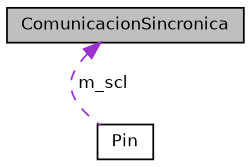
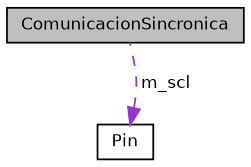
  digraph {
    node [color=black fontname=Helvetica fontsize=10 shape=record style=filled]
    n1 [fillcolor=grey75 fontcolor=black height=0.2 label=ComunicacionSincronica width=0.4]
    n2 [fillcolor=white height=0.2 label=Pin width=0.4]
-   n1 -> n2 [color=darkorchid3 dir=back fontname=Helvetica fontsize=10 label=" m_scl" labelfontname=Helvetica labelfontsize=10 style=dashed]
+   n2 -> n1 [color=darkorchid3 dir=back fontname=Helvetica fontsize=10 label=" m_scl" labelfontname=Helvetica labelfontsize=10 style=dashed]
  }
